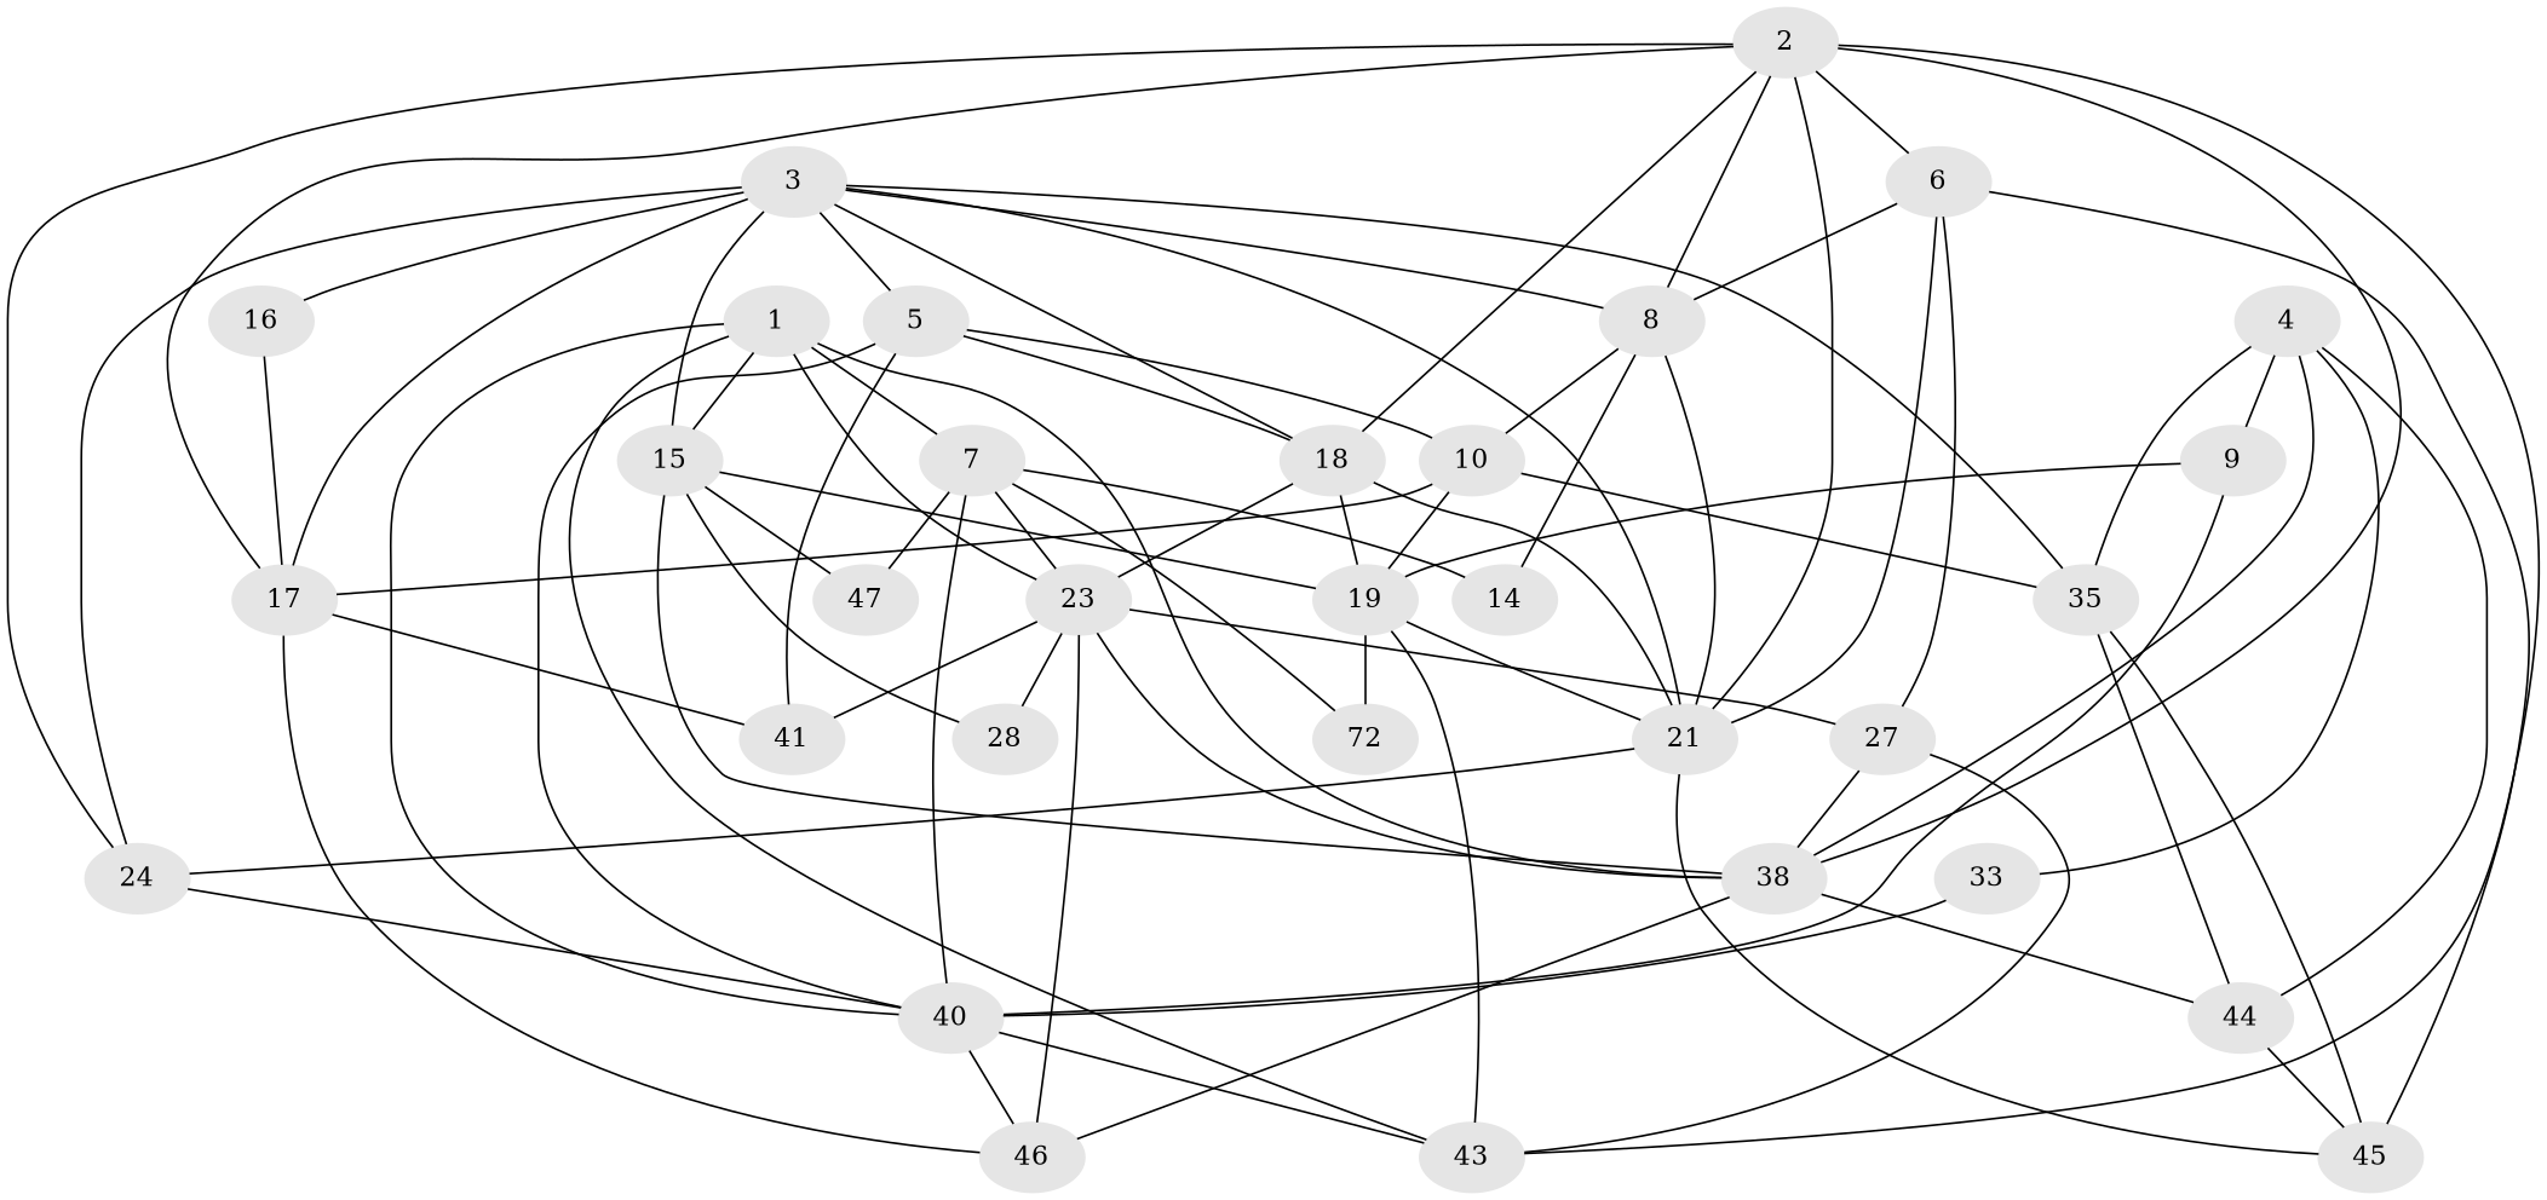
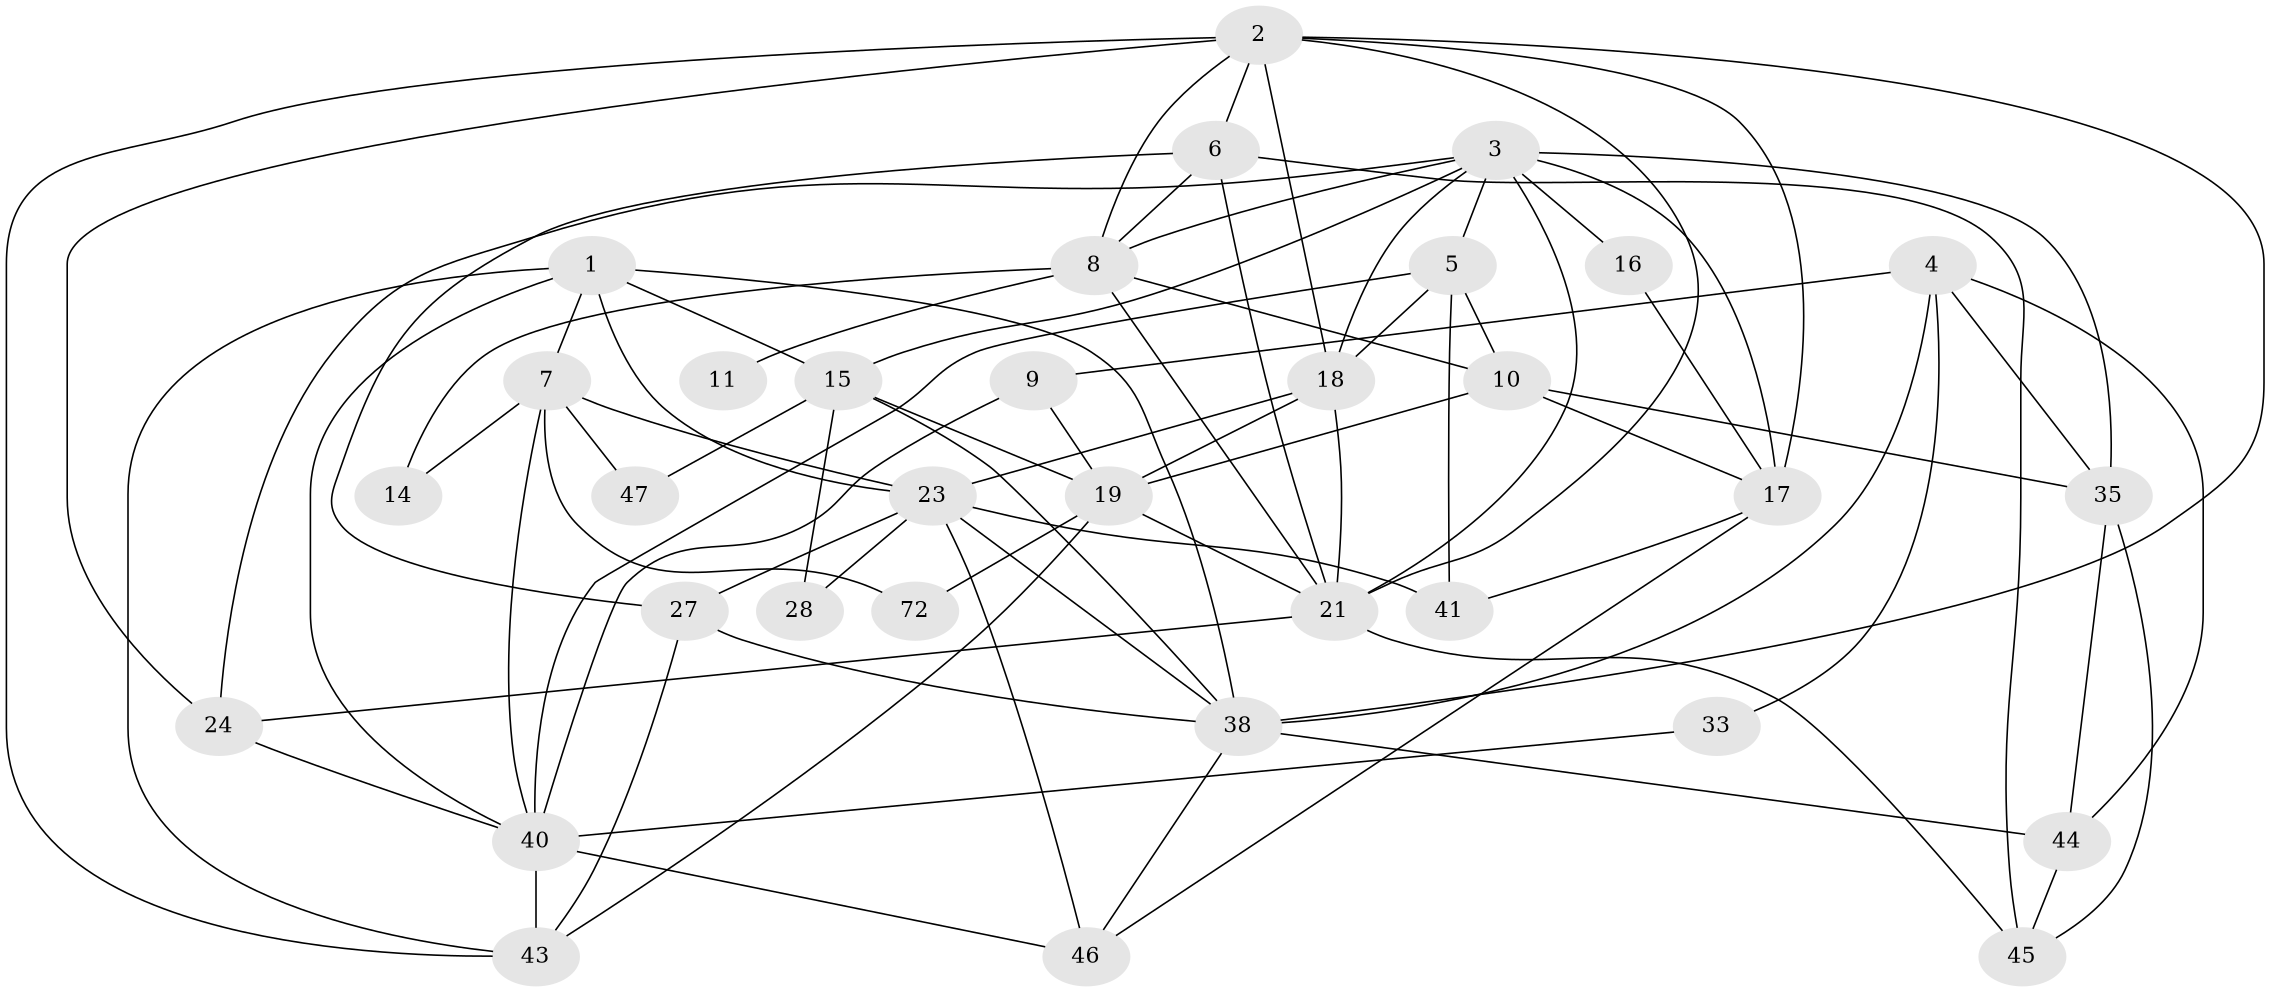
  graph {
    node [color=gray90 style=filled]
    1 [super="+52"]
    7 [super="+36"]
    15
    23 [super="+34"]
    38 [super="+48"]
    40 [super="+53"]
    43 [super="+55"]
    14
    n9 [label=72]
    47 [super="+50"]
    19 [super="+20"]
    28
    41
    27 [super="+39"]
    46
    44 [super="+54"]
    2 [super="+25"]
    6
    8 [super="+31"]
    17 [super="+29"]
    18 [super="+26"]
    21 [super="+51"]
    24 [super="+49"]
    45
+   11
    10 [super="+42"]
    3 [super="+30"]
    5 [super="+32"]
    16
    35 [super="+37"]
    4 [super="+12"]
    9 [super="+13"]
    33
    1 -- 7
    1 -- 15
    1 -- 23
    1 -- 38
    1 -- 40
    1 -- 43
    7 -- 23
    7 -- 40
    7 -- 14
    7 -- n9
    7 -- 47 [weight=2]
    15 -- 38
    15 -- 47
    15 -- 19
    15 -- 28
    23 -- 38
    23 -- 28
    23 -- 41
    23 -- 27
    23 -- 46
    38 -- 46
    38 -- 44
    40 -- 43
    40 -- 46
    19 -- 43
    19 -- n9
    19 -- 21
    27 -- 38
    27 -- 43
    44 -- 45
    2 -- 38
    2 -- 43
    2 -- 6
    2 -- 8
    2 -- 17
    2 -- 18
    2 -- 21
    2 -- 24
    6 -- 27
    6 -- 8
    6 -- 21 [weight=2]
    6 -- 45
    8 -- 14
    8 -- 21
+   8 -- 11
    8 -- 10
    17 -- 41
    17 -- 46
    18 -- 23
    18 -- 19
    18 -- 21
    21 -- 24
    21 -- 45
    24 -- 40
    10 -- 19
    10 -- 17 [weight=2]
    10 -- 35
    3 -- 15
    3 -- 8
    3 -- 17 [weight=2]
    3 -- 18
    3 -- 21
    3 -- 24
    3 -- 5
    3 -- 16
    3 -- 35
    5 -- 40
    5 -- 41
    5 -- 18
    5 -- 10
    16 -- 17
    35 -- 44
    35 -- 45
    4 -- 38
    4 -- 44
    4 -- 35 [weight=2]
    4 -- 9
    4 -- 33
    9 -- 40
    9 -- 19
    33 -- 40
  }
